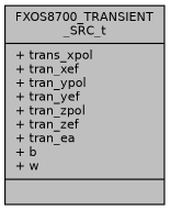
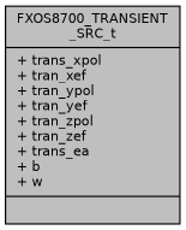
  digraph {
-   n1 [color=black fillcolor=grey75 fontcolor=black fontname=Helvetica fontsize=10 height=0.2 label="{FXOS8700_TRANSIENT\l_SRC_t\n|+ trans_xpol\l+ tran_xef\l+ tran_ypol\l+ tran_yef\l+ tran_zpol\l+ tran_zef\l+ tran_ea\l+ b\l+ w\l|}" shape=record style=filled width=0.4]
+   n1 [color=black fillcolor=grey75 fontcolor=black fontname=Helvetica fontsize=10 height=0.2 label="{FXOS8700_TRANSIENT\l_SRC_t\n|+ trans_xpol\l+ tran_xef\l+ tran_ypol\l+ tran_yef\l+ tran_zpol\l+ tran_zef\l+ trans_ea\l+ b\l+ w\l|}" shape=record style=filled width=0.4]
  }
